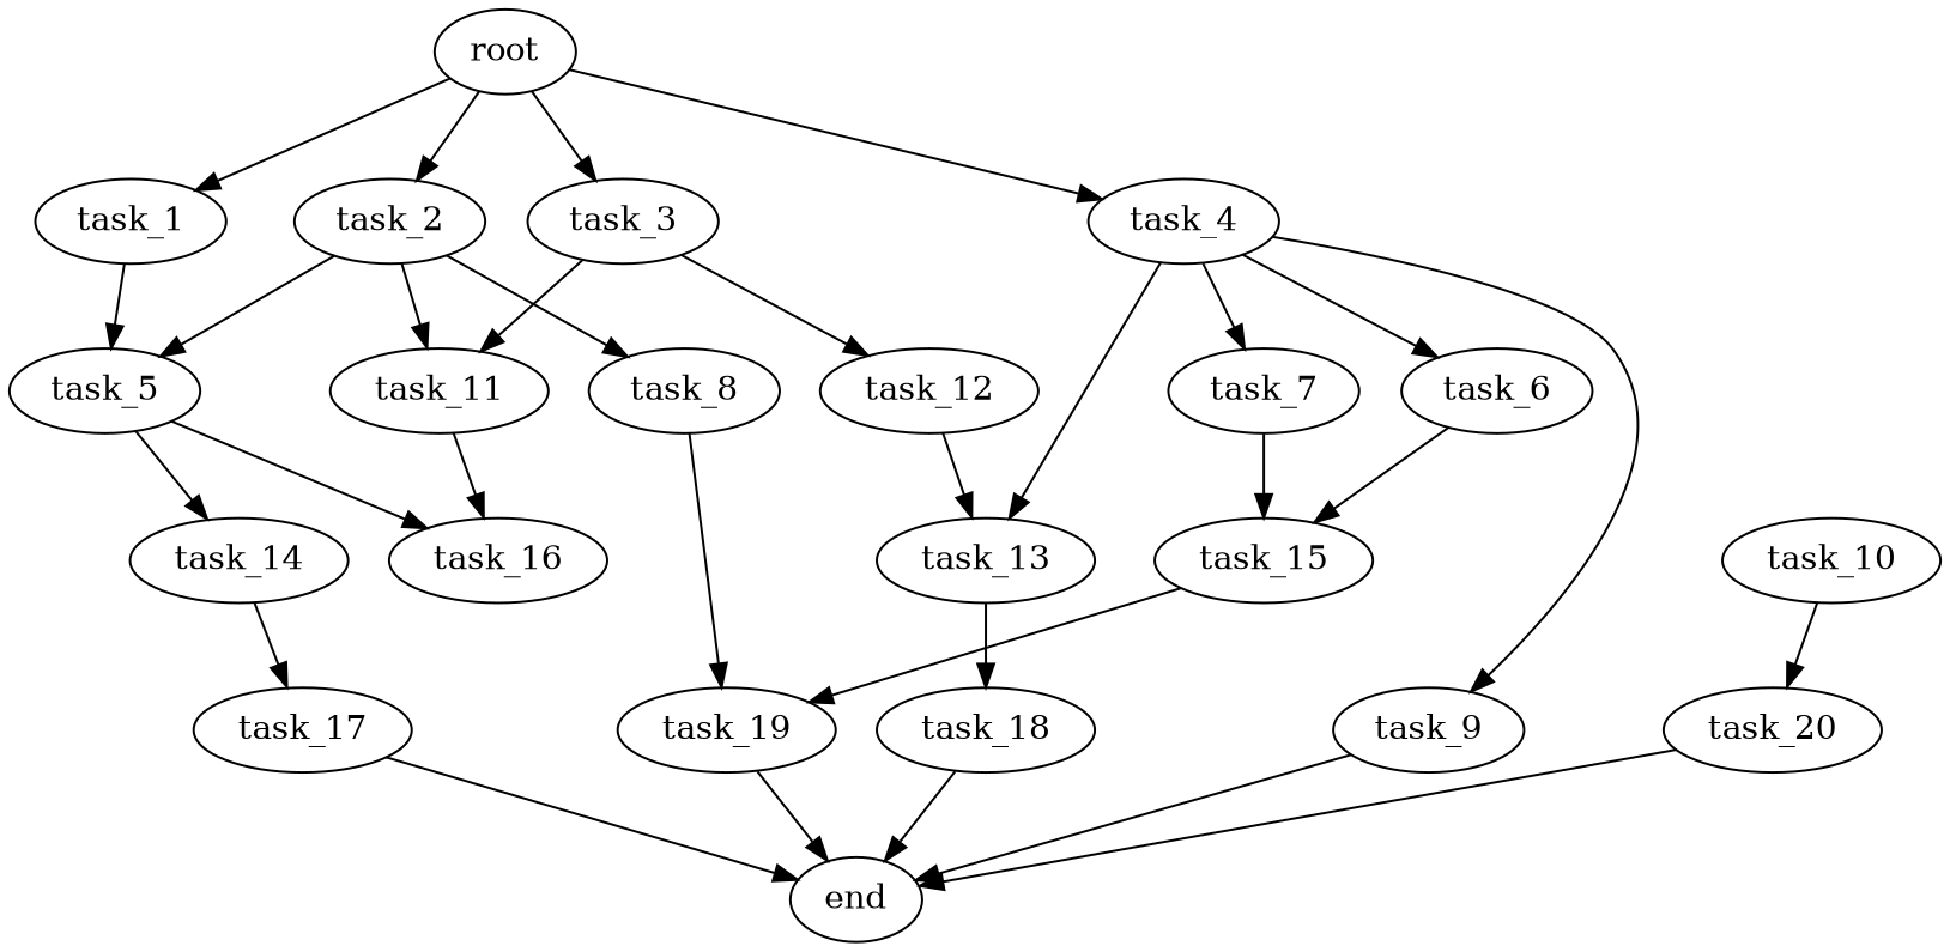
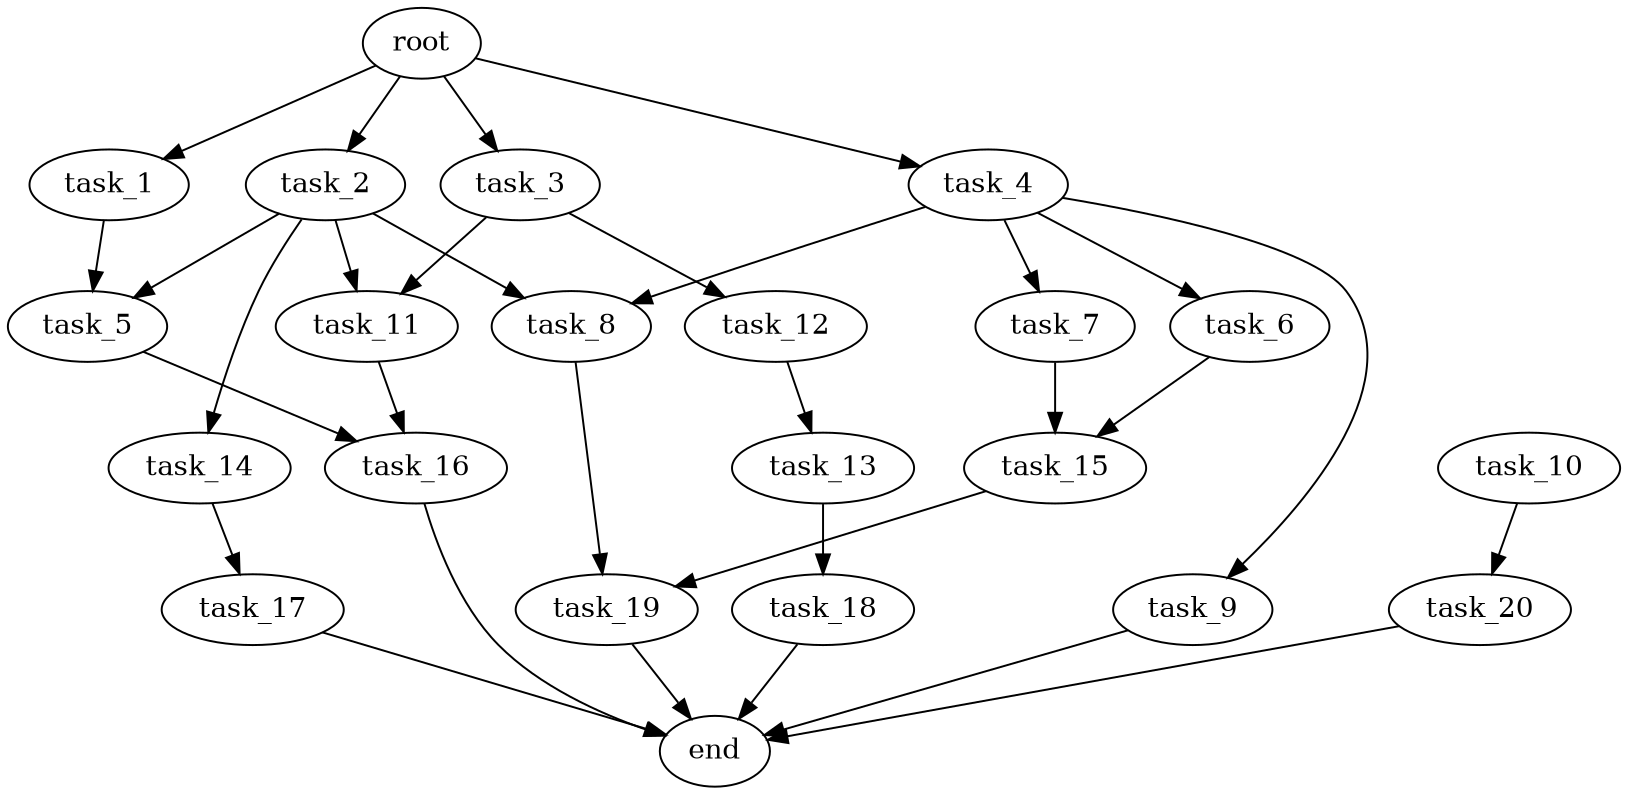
  digraph {
    root
    task_1
    task_2
    task_3
    task_4
    task_5
    task_8
    task_11
    task_12
    task_6
    task_7
    task_9
    task_14
    task_16
    task_19
    task_10
    task_20
    task_13
    task_15
    end
    task_17
    task_18
    root -> task_1
    root -> task_2
    root -> task_3
    root -> task_4
    task_1 -> task_5
    task_2 -> task_5
    task_2 -> task_8
    task_2 -> task_11
    task_3 -> task_11
    task_3 -> task_12
-   task_4 -> task_13
+   task_4 -> task_8
    task_4 -> task_6
    task_4 -> task_7
    task_4 -> task_9
-   task_5 -> task_14
+   task_2 -> task_14
    task_5 -> task_16
    task_8 -> task_19
    task_11 -> task_16
    task_12 -> task_13
    task_6 -> task_15
    task_7 -> task_15
    task_9 -> end
    task_14 -> task_17
+   task_16 -> end
    task_19 -> end
    task_10 -> task_20
    task_20 -> end
    task_13 -> task_18
    task_15 -> task_19
    task_17 -> end
    task_18 -> end
  }
